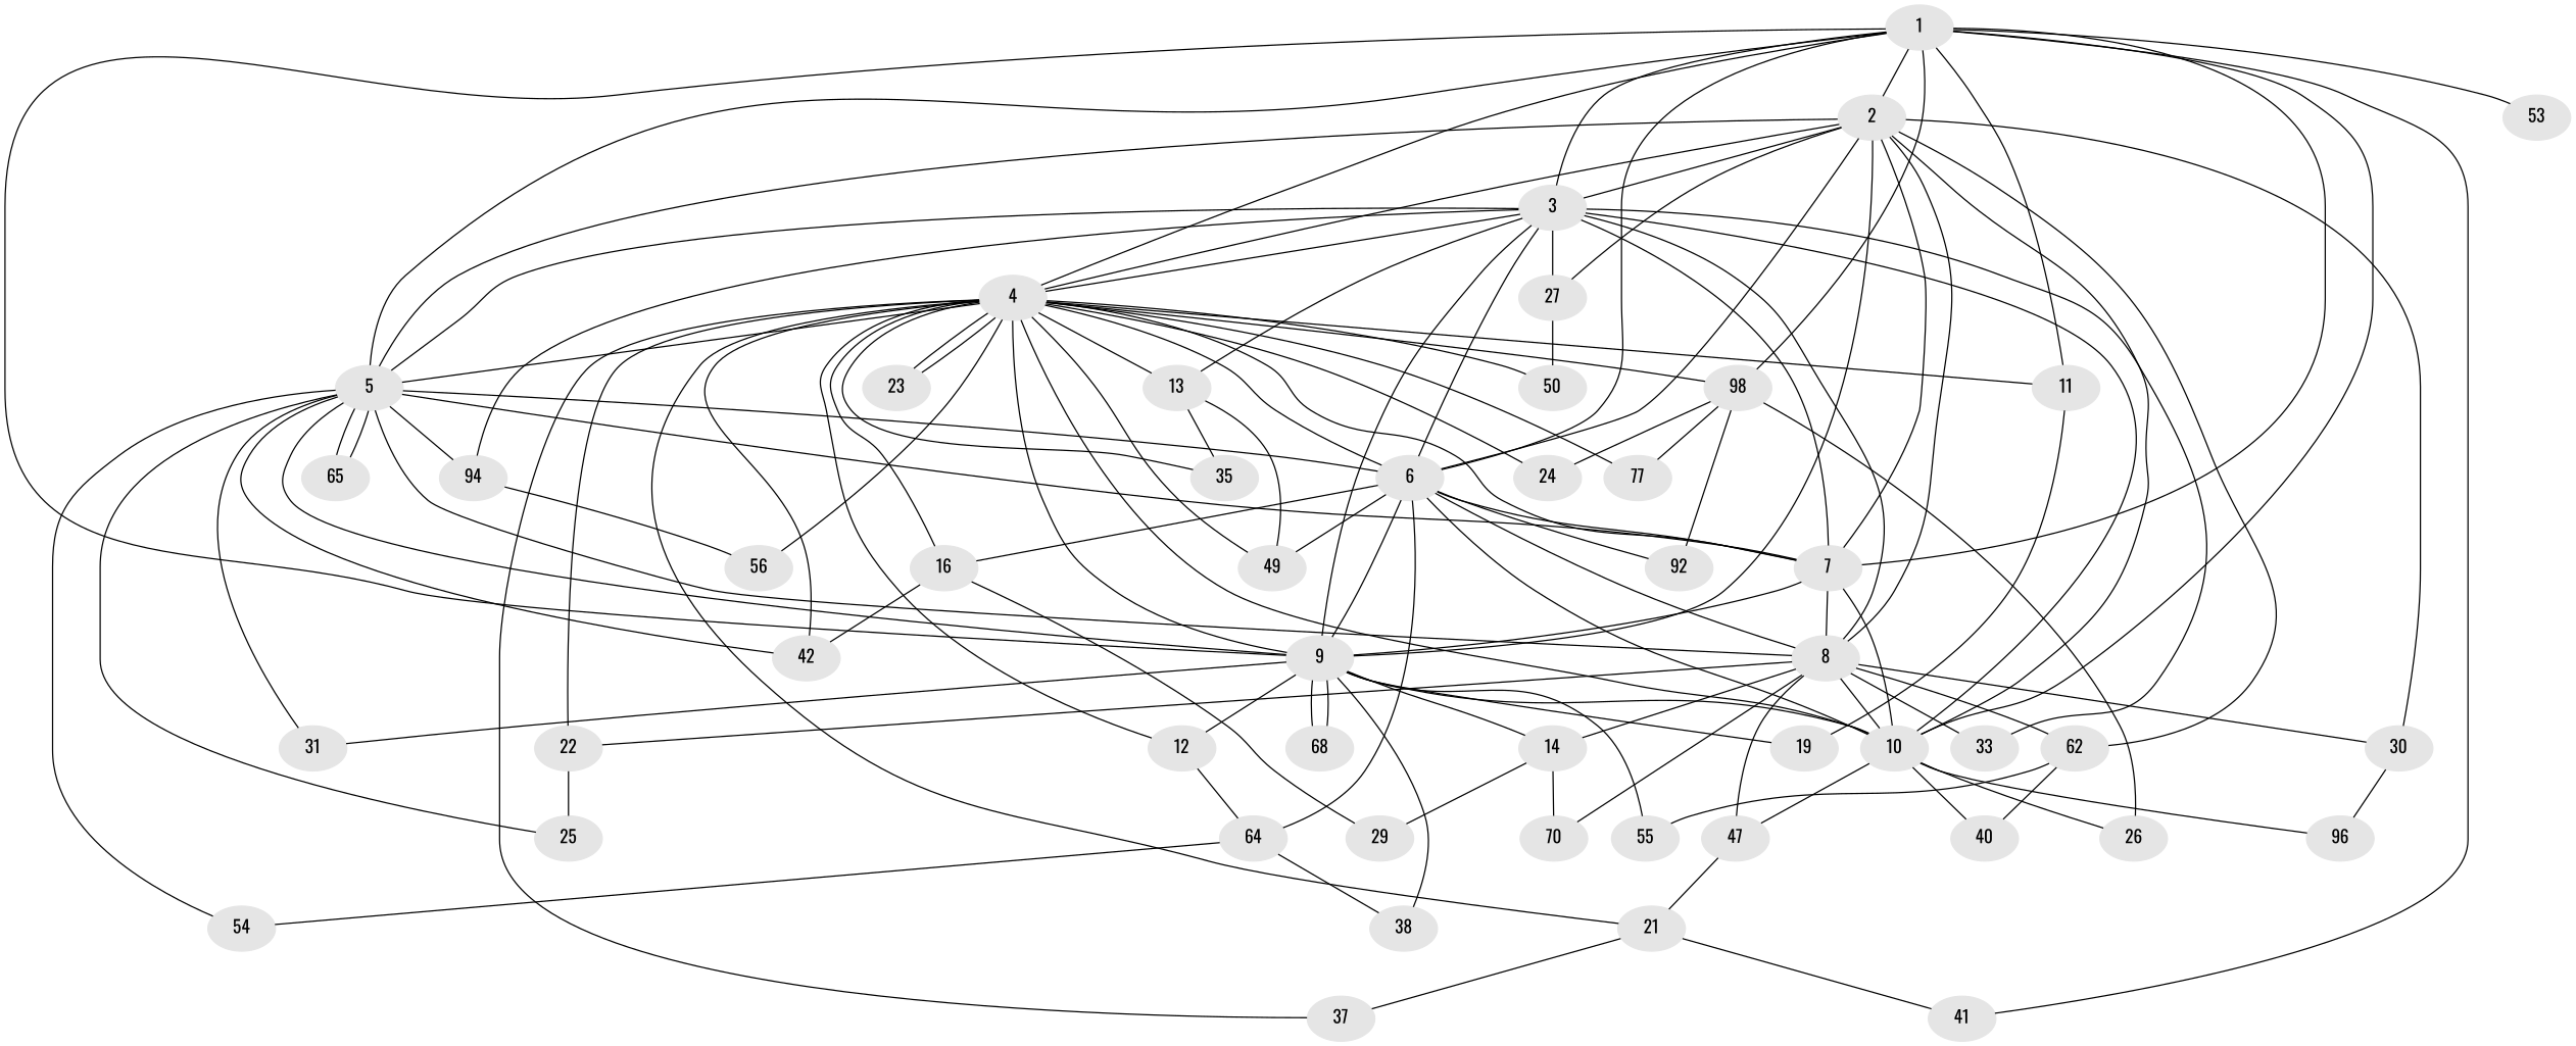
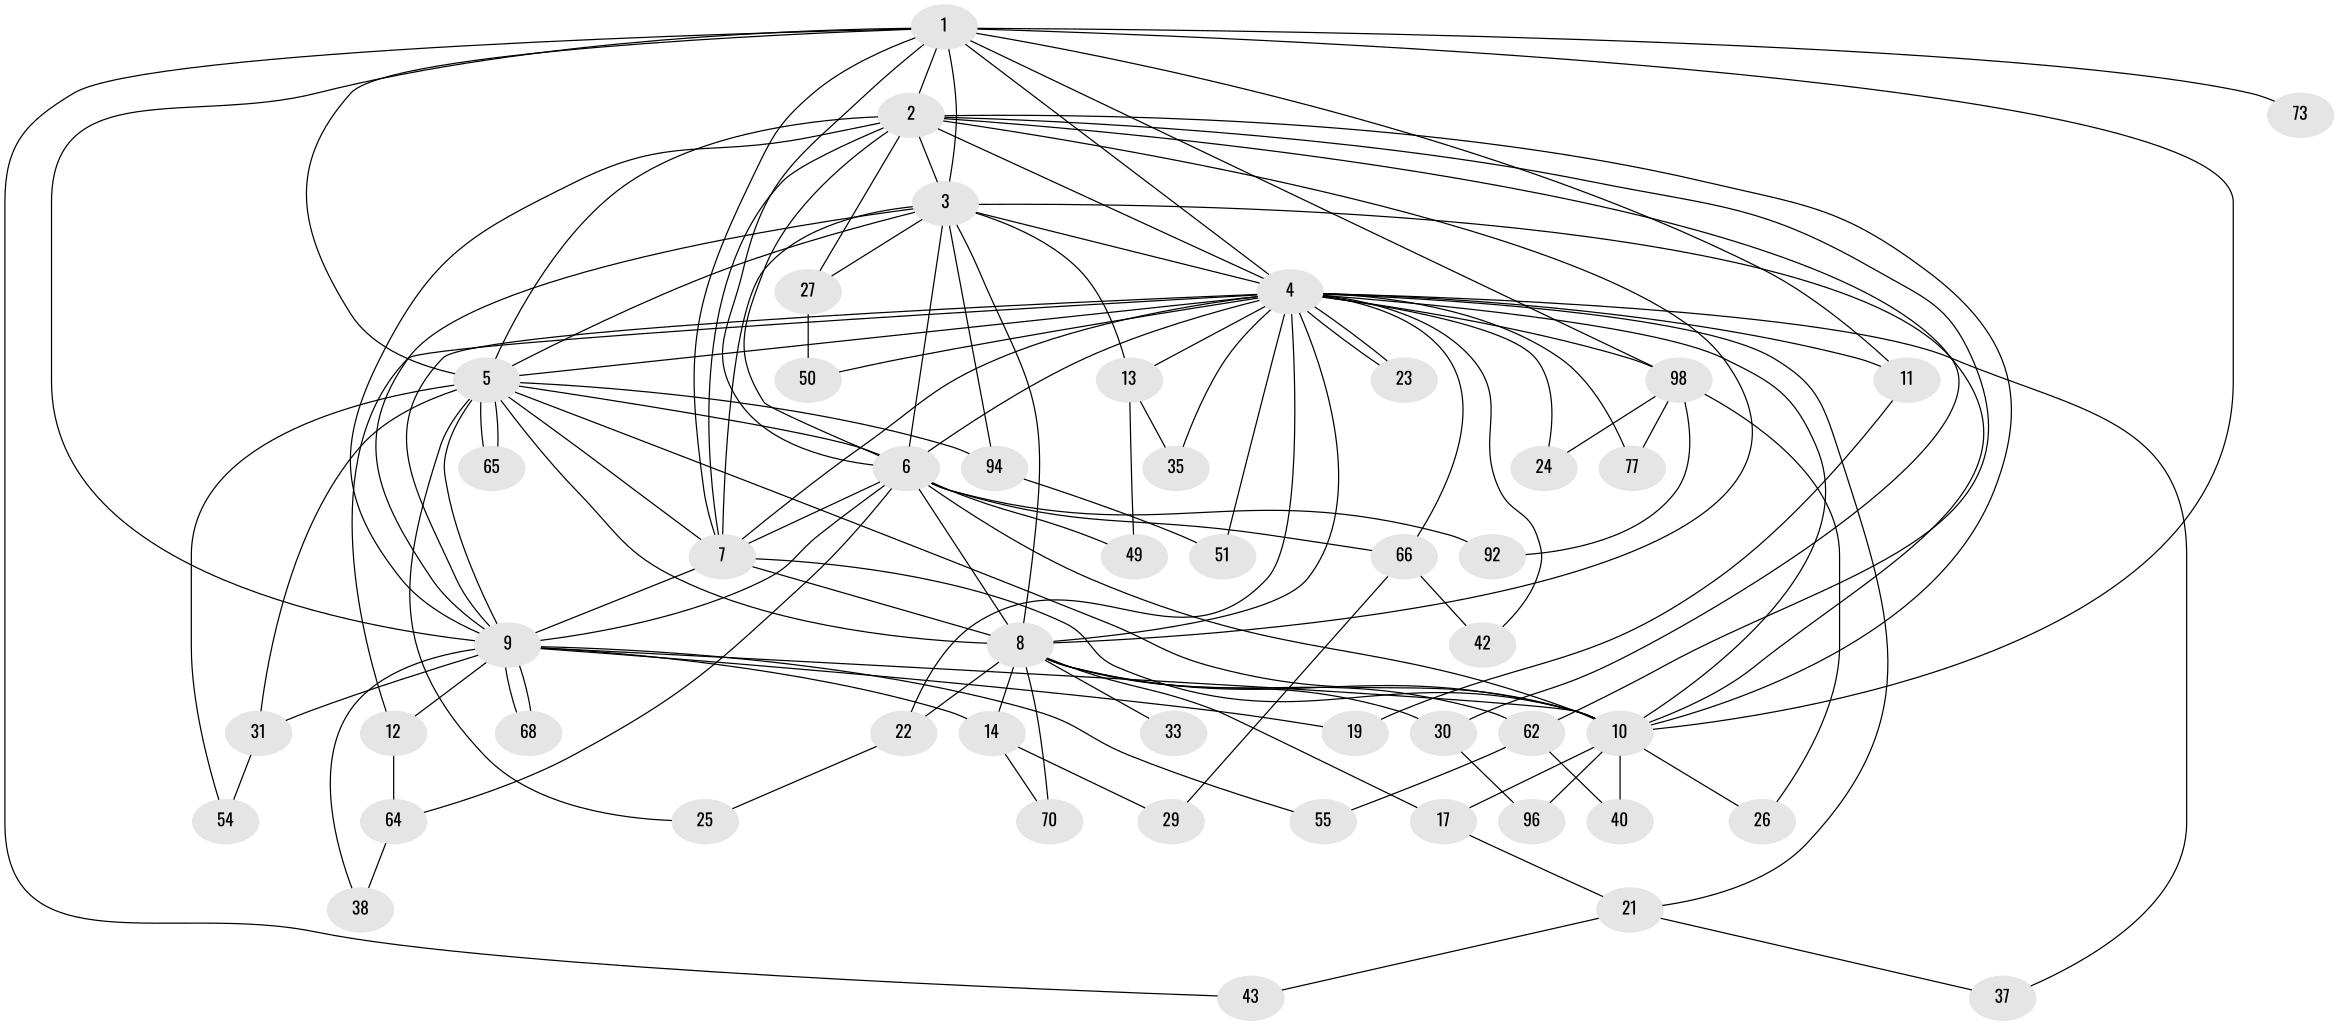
  graph {
    fontname=Oswald
    node [color=gray90 fontname=Oswald style=filled]
    edge [fontname=Oswald]
    1
    2
    3
    4
    5
    6
    7
    9
    10
    11
    n11 [label=98]
-   41
-   53
+   41 [label=43]
+   53 [label=73]
    8
    27
    30
    n17 [label=62]
    13
    33
    n20 [label=94]
    12
-   16
+   16 [label=66]
    21
    22
    23
    24
    35
    37
    42
    n30 [label=77]
    50
-   51 [label=56]
+   51
    n33 [label=65]
    25
    31
    54
    n37 [label=64]
    49
    n39 [label=92]
    14
-   17 [label=47]
+   17
    n42 [label=70]
    19
    38
    n45 [label=68]
    55
    26
    40
    n49 [label=96]
    29
    1 -- 2
    1 -- 3
    1 -- 4
    1 -- 5
    1 -- 6
    1 -- 7
    1 -- 9
    1 -- 10
    1 -- 11
    1 -- n11
    1 -- 41
    1 -- 53
    2 -- 3
    2 -- 4
    2 -- 5
    2 -- 6
    2 -- 7
    2 -- 9
    2 -- 10
    2 -- 8
    2 -- 27
    2 -- 30
    2 -- n17
    3 -- 4
    3 -- 5
    3 -- 6
    3 -- 7
    3 -- 9
    3 -- 10
    3 -- 8
    3 -- 27
    3 -- 13
-   3 -- 33
    3 -- n20
    4 -- 5
    4 -- 6
    4 -- 7
    4 -- 9
    4 -- 10
    4 -- 11
    4 -- n11
-   4 -- 49
+   4 -- 8
    4 -- 13
    4 -- 12
    4 -- 16
    4 -- 21
    4 -- 22
    4 -- 23
    4 -- 23
    4 -- 24
    4 -- 35
    4 -- 37
    4 -- 42
    4 -- n30
    4 -- 50
    4 -- 51
    5 -- 6
    5 -- 7
    5 -- 9
-   5 -- 42
+   5 -- 10
    5 -- 8
    5 -- n20
    5 -- n33
    5 -- n33
    5 -- 25
    5 -- 31
    5 -- 54
    6 -- 7
    6 -- 9
    6 -- 10
    6 -- 8
    6 -- 16
    6 -- n37
    6 -- 49
    6 -- n39
    7 -- 9
    7 -- 10
    7 -- 8
    9 -- 10
    9 -- 12
    9 -- 31
    9 -- 14
    9 -- 19
    9 -- 38
    9 -- n45
    9 -- n45
    9 -- 55
    10 -- 17
    10 -- 26
    10 -- 40
    10 -- n49
    11 -- 19
    n11 -- 24
    n11 -- n30
    n11 -- n39
    n11 -- 26
    8 -- 10
    8 -- 30
    8 -- n17
    8 -- 33
    8 -- 22
    8 -- 14
    8 -- 17
    8 -- n42
    27 -- 50
    30 -- n49
    n17 -- 55
    n17 -- 40
    13 -- 35
    13 -- 49
    n20 -- 51
    12 -- n37
    16 -- 42
    16 -- 29
    21 -- 41
    21 -- 37
    22 -- 25
-   n37 -- 54
+   31 -- 54
    n37 -- 38
    14 -- n42
    14 -- 29
    17 -- 21
  }
